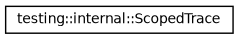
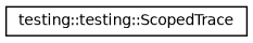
  digraph {
    rankdir=LR
-   n1 [color=black fillcolor=white fontname=Helvetica fontsize=10 height=0.2 label="testing::internal::ScopedTrace" shape=record style=filled width=0.4]
+   n1 [color=black fillcolor=white fontname=Helvetica fontsize=10 height=0.2 label="testing::testing::ScopedTrace" shape=record style=filled width=0.4]
  }
